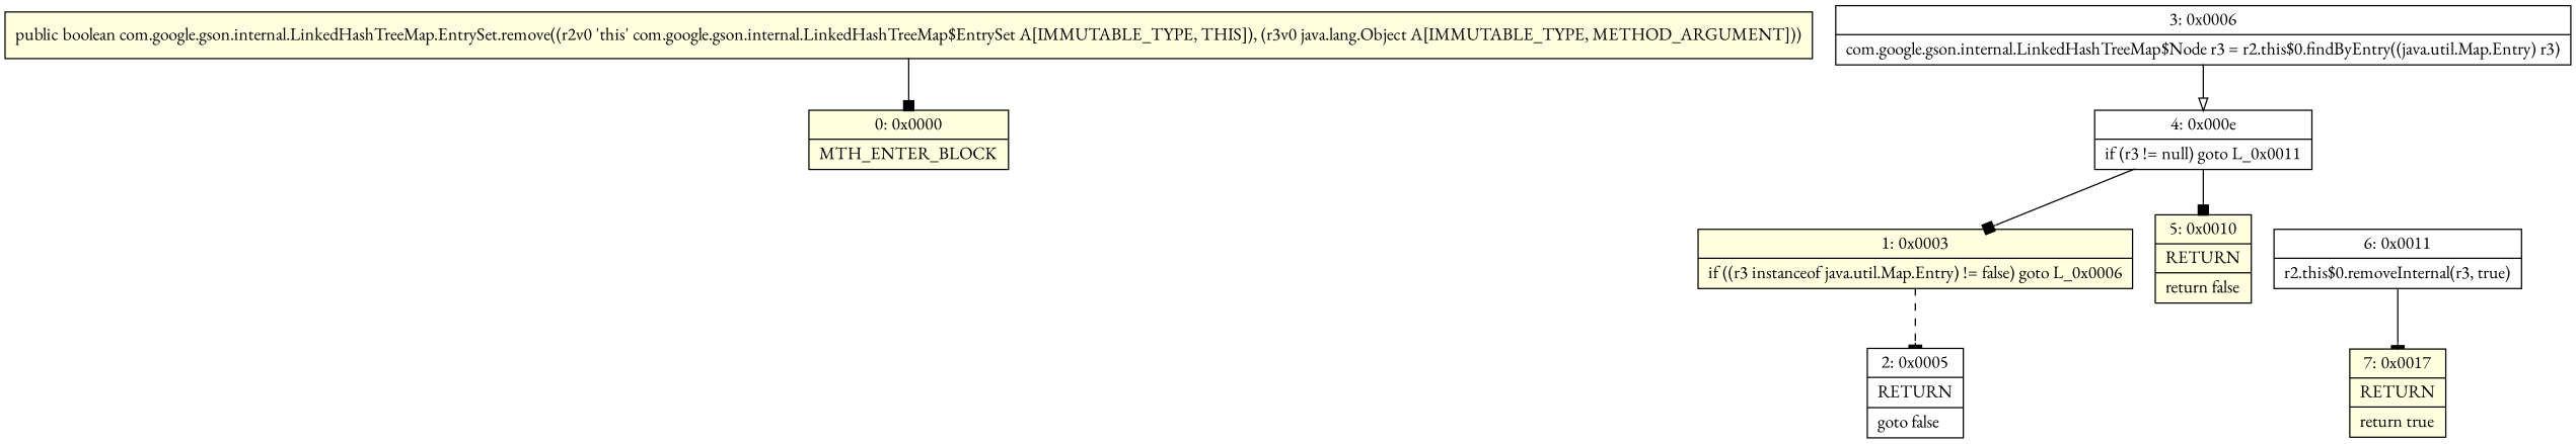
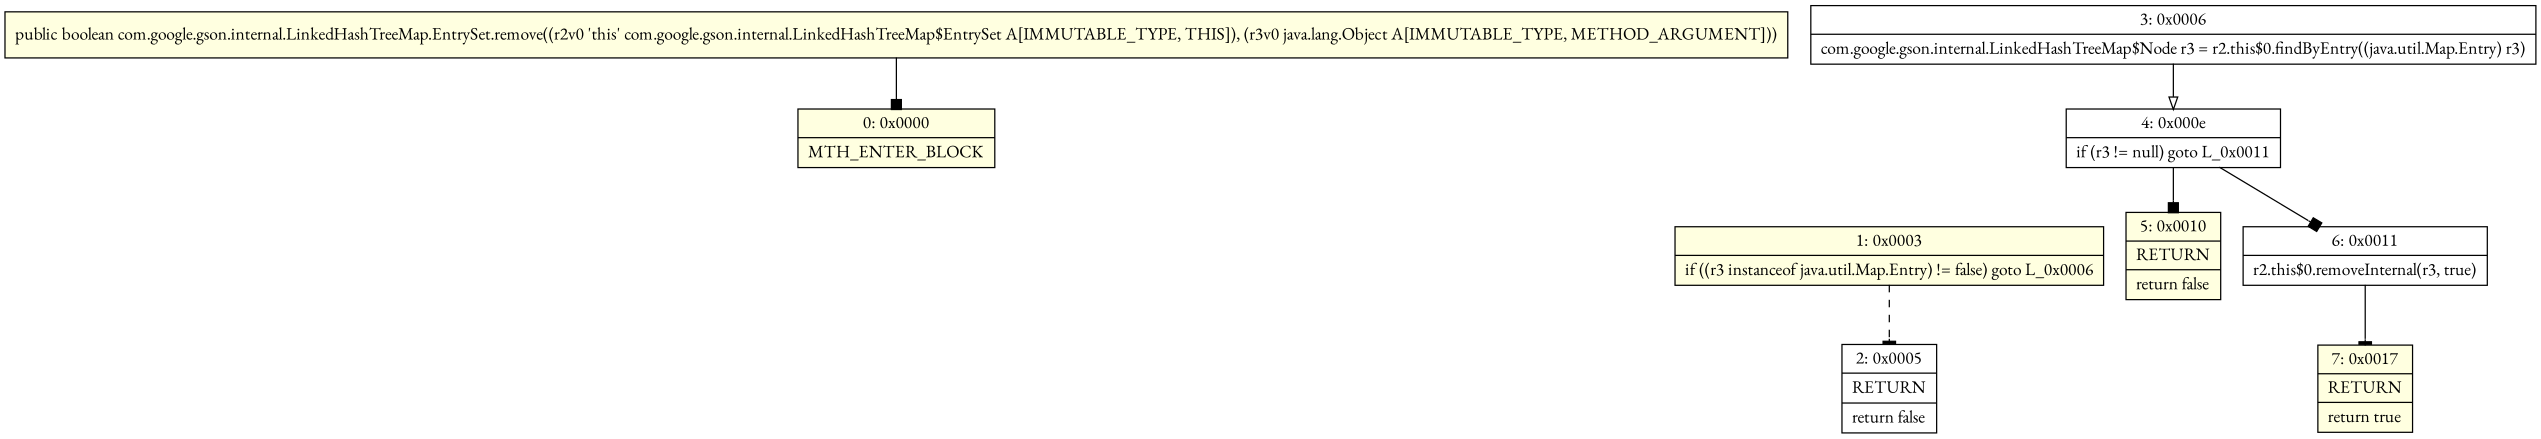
  digraph {
    fontname="EB Garamond"
    node [fillcolor=lightyellow fontname="EB Garamond" shape=record style=filled]
    edge [arrowhead=box fontname="EB Garamond"]
    n1 [label="{0\:\ 0x0000|MTH_ENTER_BLOCK\l}"]
    n2 [label="{1\:\ 0x0003|if ((r3 instanceof java.util.Map.Entry) != false) goto L_0x0006\l}"]
-   n3 [fillcolor=white label="{2\:\ 0x0005|RETURN\l|goto false\l}"]
+   n3 [fillcolor=white label="{2\:\ 0x0005|RETURN\l|return false\l}"]
    n4 [fillcolor=white label="{3\:\ 0x0006|com.google.gson.internal.LinkedHashTreeMap$Node r3 = r2.this$0.findByEntry((java.util.Map.Entry) r3)\l}"]
    n5 [fillcolor=white label="{4\:\ 0x000e|if (r3 != null) goto L_0x0011\l}"]
    n6 [label="{5\:\ 0x0010|RETURN\l|return false\l}"]
    n7 [fillcolor=white label="{6\:\ 0x0011|r2.this$0.removeInternal(r3, true)\l}"]
    n8 [label="{7\:\ 0x0017|RETURN\l|return true\l}"]
    n9 [label="{public boolean com.google.gson.internal.LinkedHashTreeMap.EntrySet.remove((r2v0 'this' com.google.gson.internal.LinkedHashTreeMap$EntrySet A[IMMUTABLE_TYPE, THIS]), (r3v0 java.lang.Object A[IMMUTABLE_TYPE, METHOD_ARGUMENT])) }"]
    n2 -> n3 [arrowhead=tee style=dashed]
    n4 -> n5 [arrowhead=onormal]
    n5 -> n6 [style=solid]
-   n5 -> n2
+   n5 -> n7
    n7 -> n8 [arrowhead=tee]
    n9 -> n1
  }
